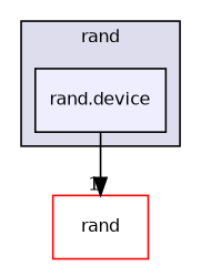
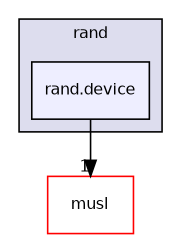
  digraph {
    compound=true
    node [fontname=Helvetica fontsize=10 shape=box style=filled]
    n1 [fillcolor="#eeeeff" label="rand.device" pencolor=black]
-   n2 [color=red fillcolor=white label=rand]
+   n2 [color=red fillcolor=white label=musl]
    subgraph cluster_1 {
      bgcolor="#ddddee"
      fontname=Helvetica
      fontsize=10
      label=rand
      pencolor=black
      n1
    }
    n1 -> n2 [headlabel=1 labeldistance=1.5 labelfontname=Helvetica labelfontsize=10]
  }
